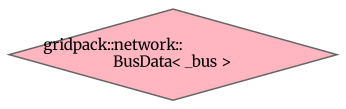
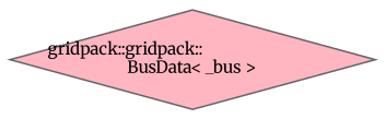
  digraph {
    rankdir=TB
    fontname=Merriweather
-   n1 [color=gray40 fillcolor=lightpink fontname=Merriweather fontsize=10 height=0.2 label="gridpack::network::\lBusData\< _bus \>" shape=diamond style=filled width=0.4]
+   n1 [color=gray40 fillcolor=lightpink fontname=Merriweather fontsize=10 height=0.2 label="gridpack::gridpack::\lBusData\< _bus \>" shape=diamond style=filled width=0.4]
  }
